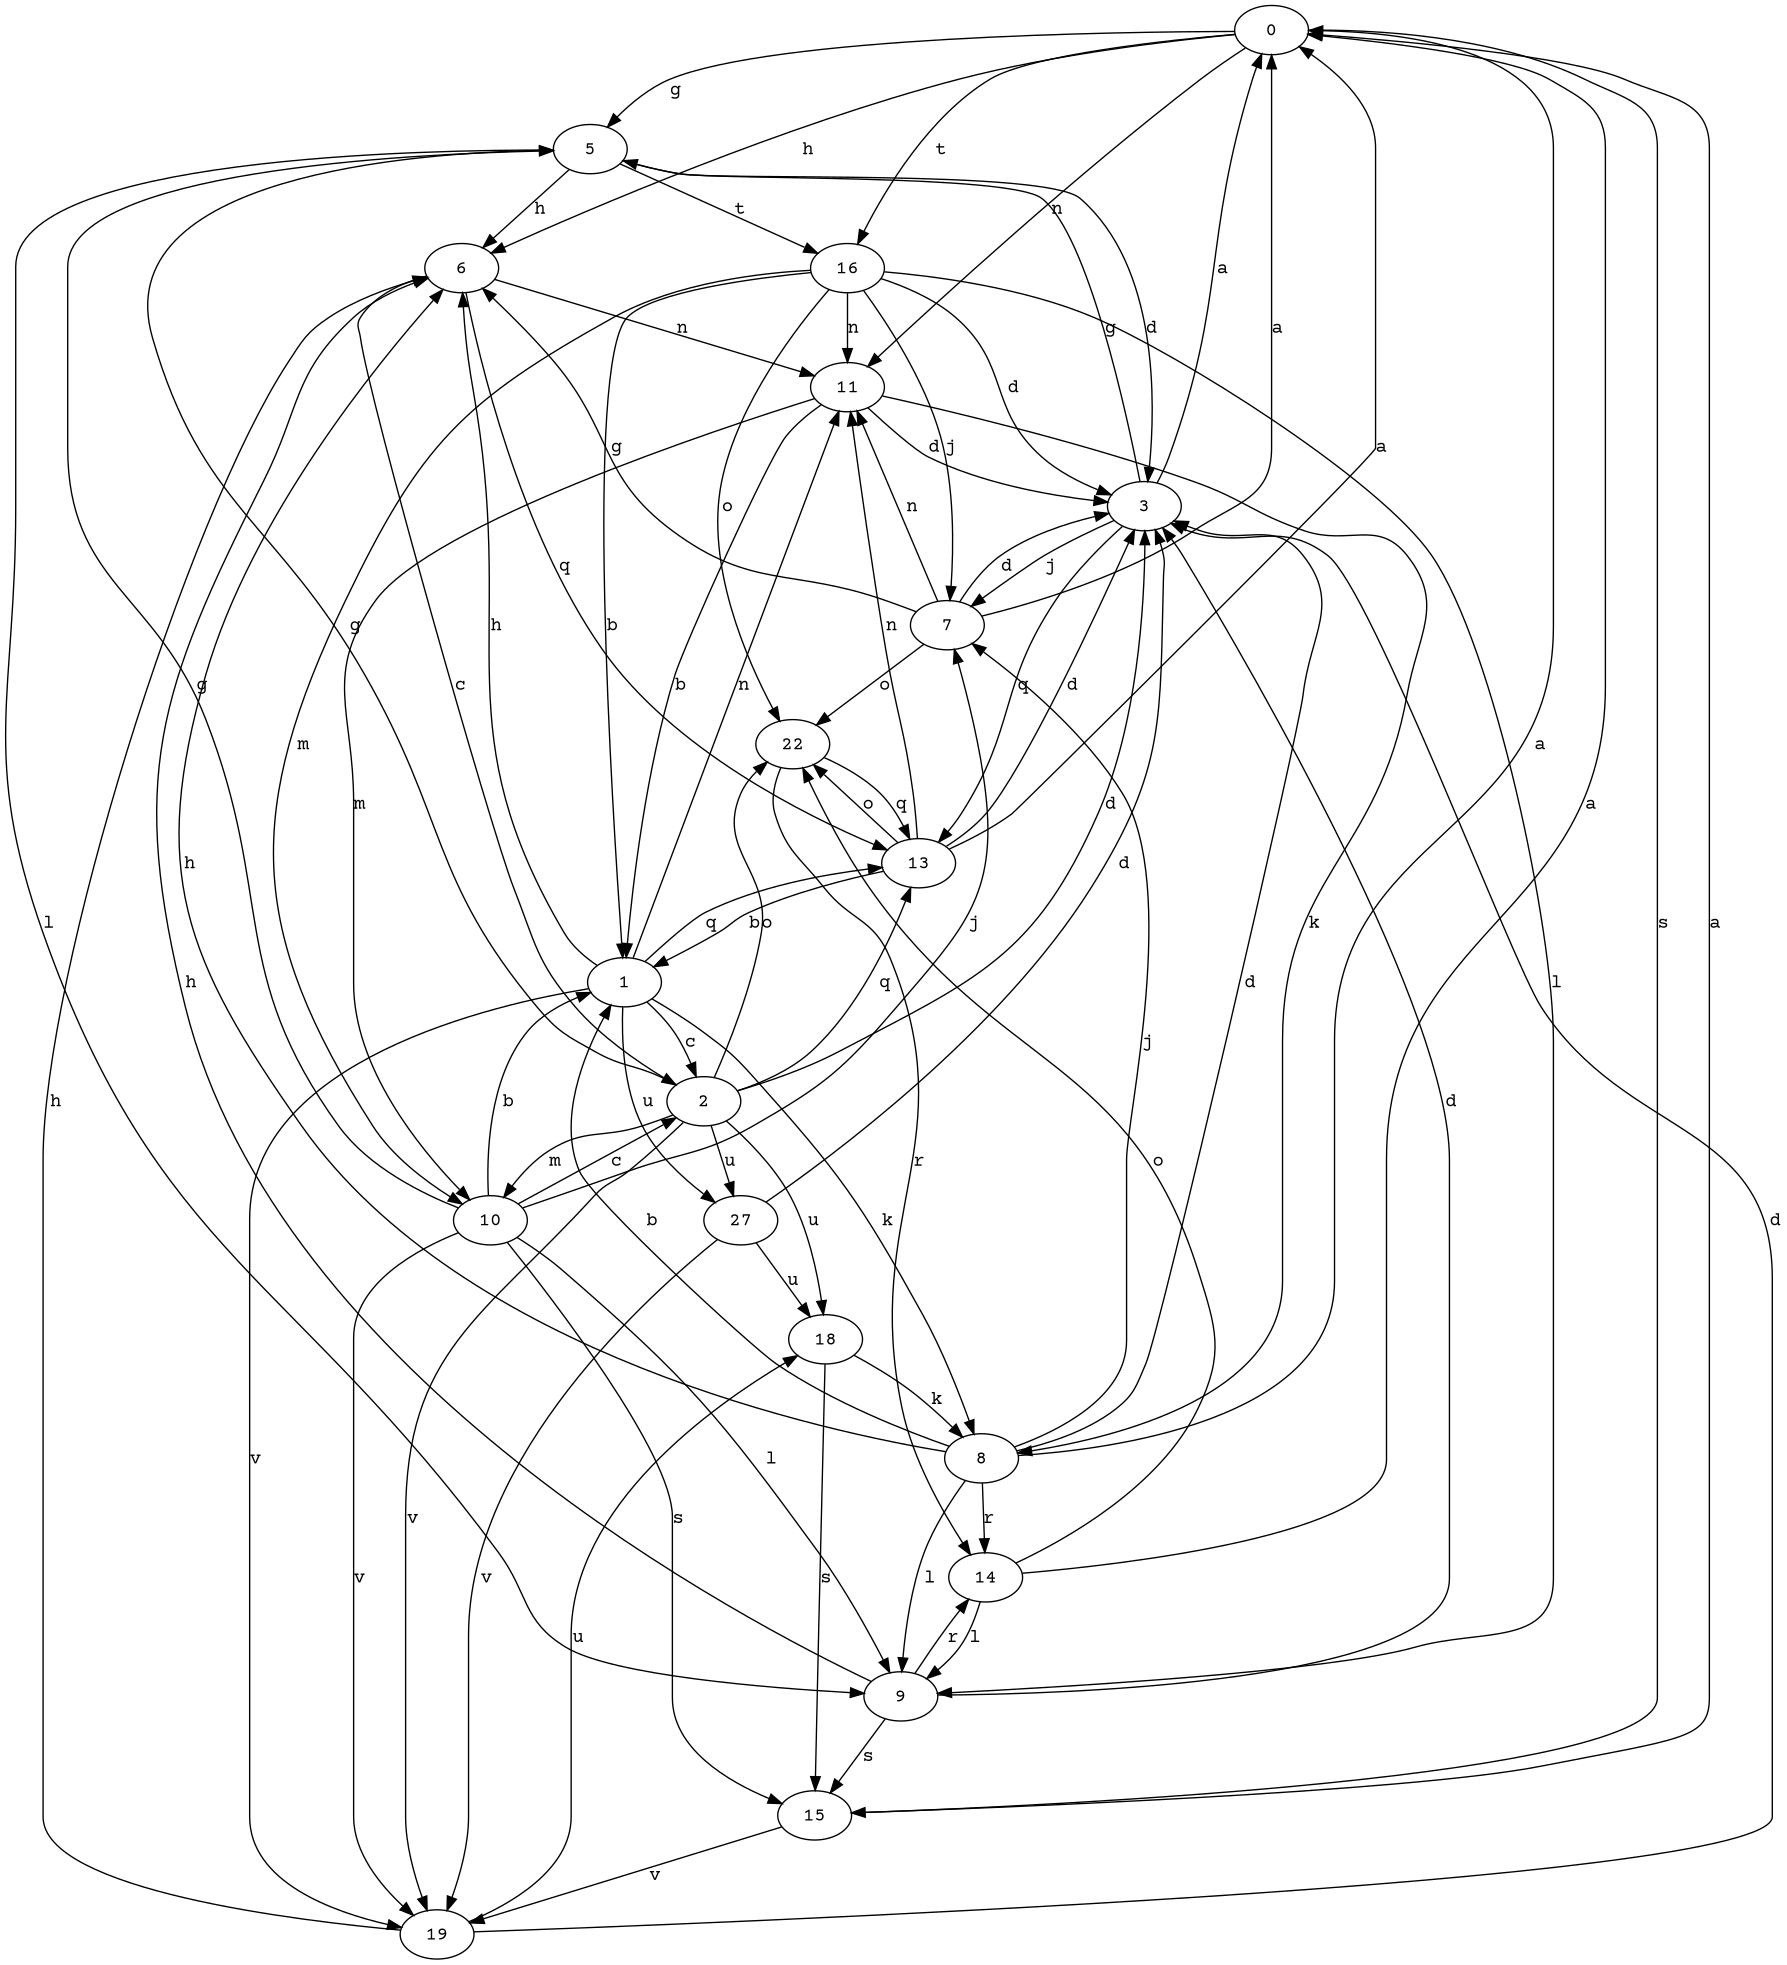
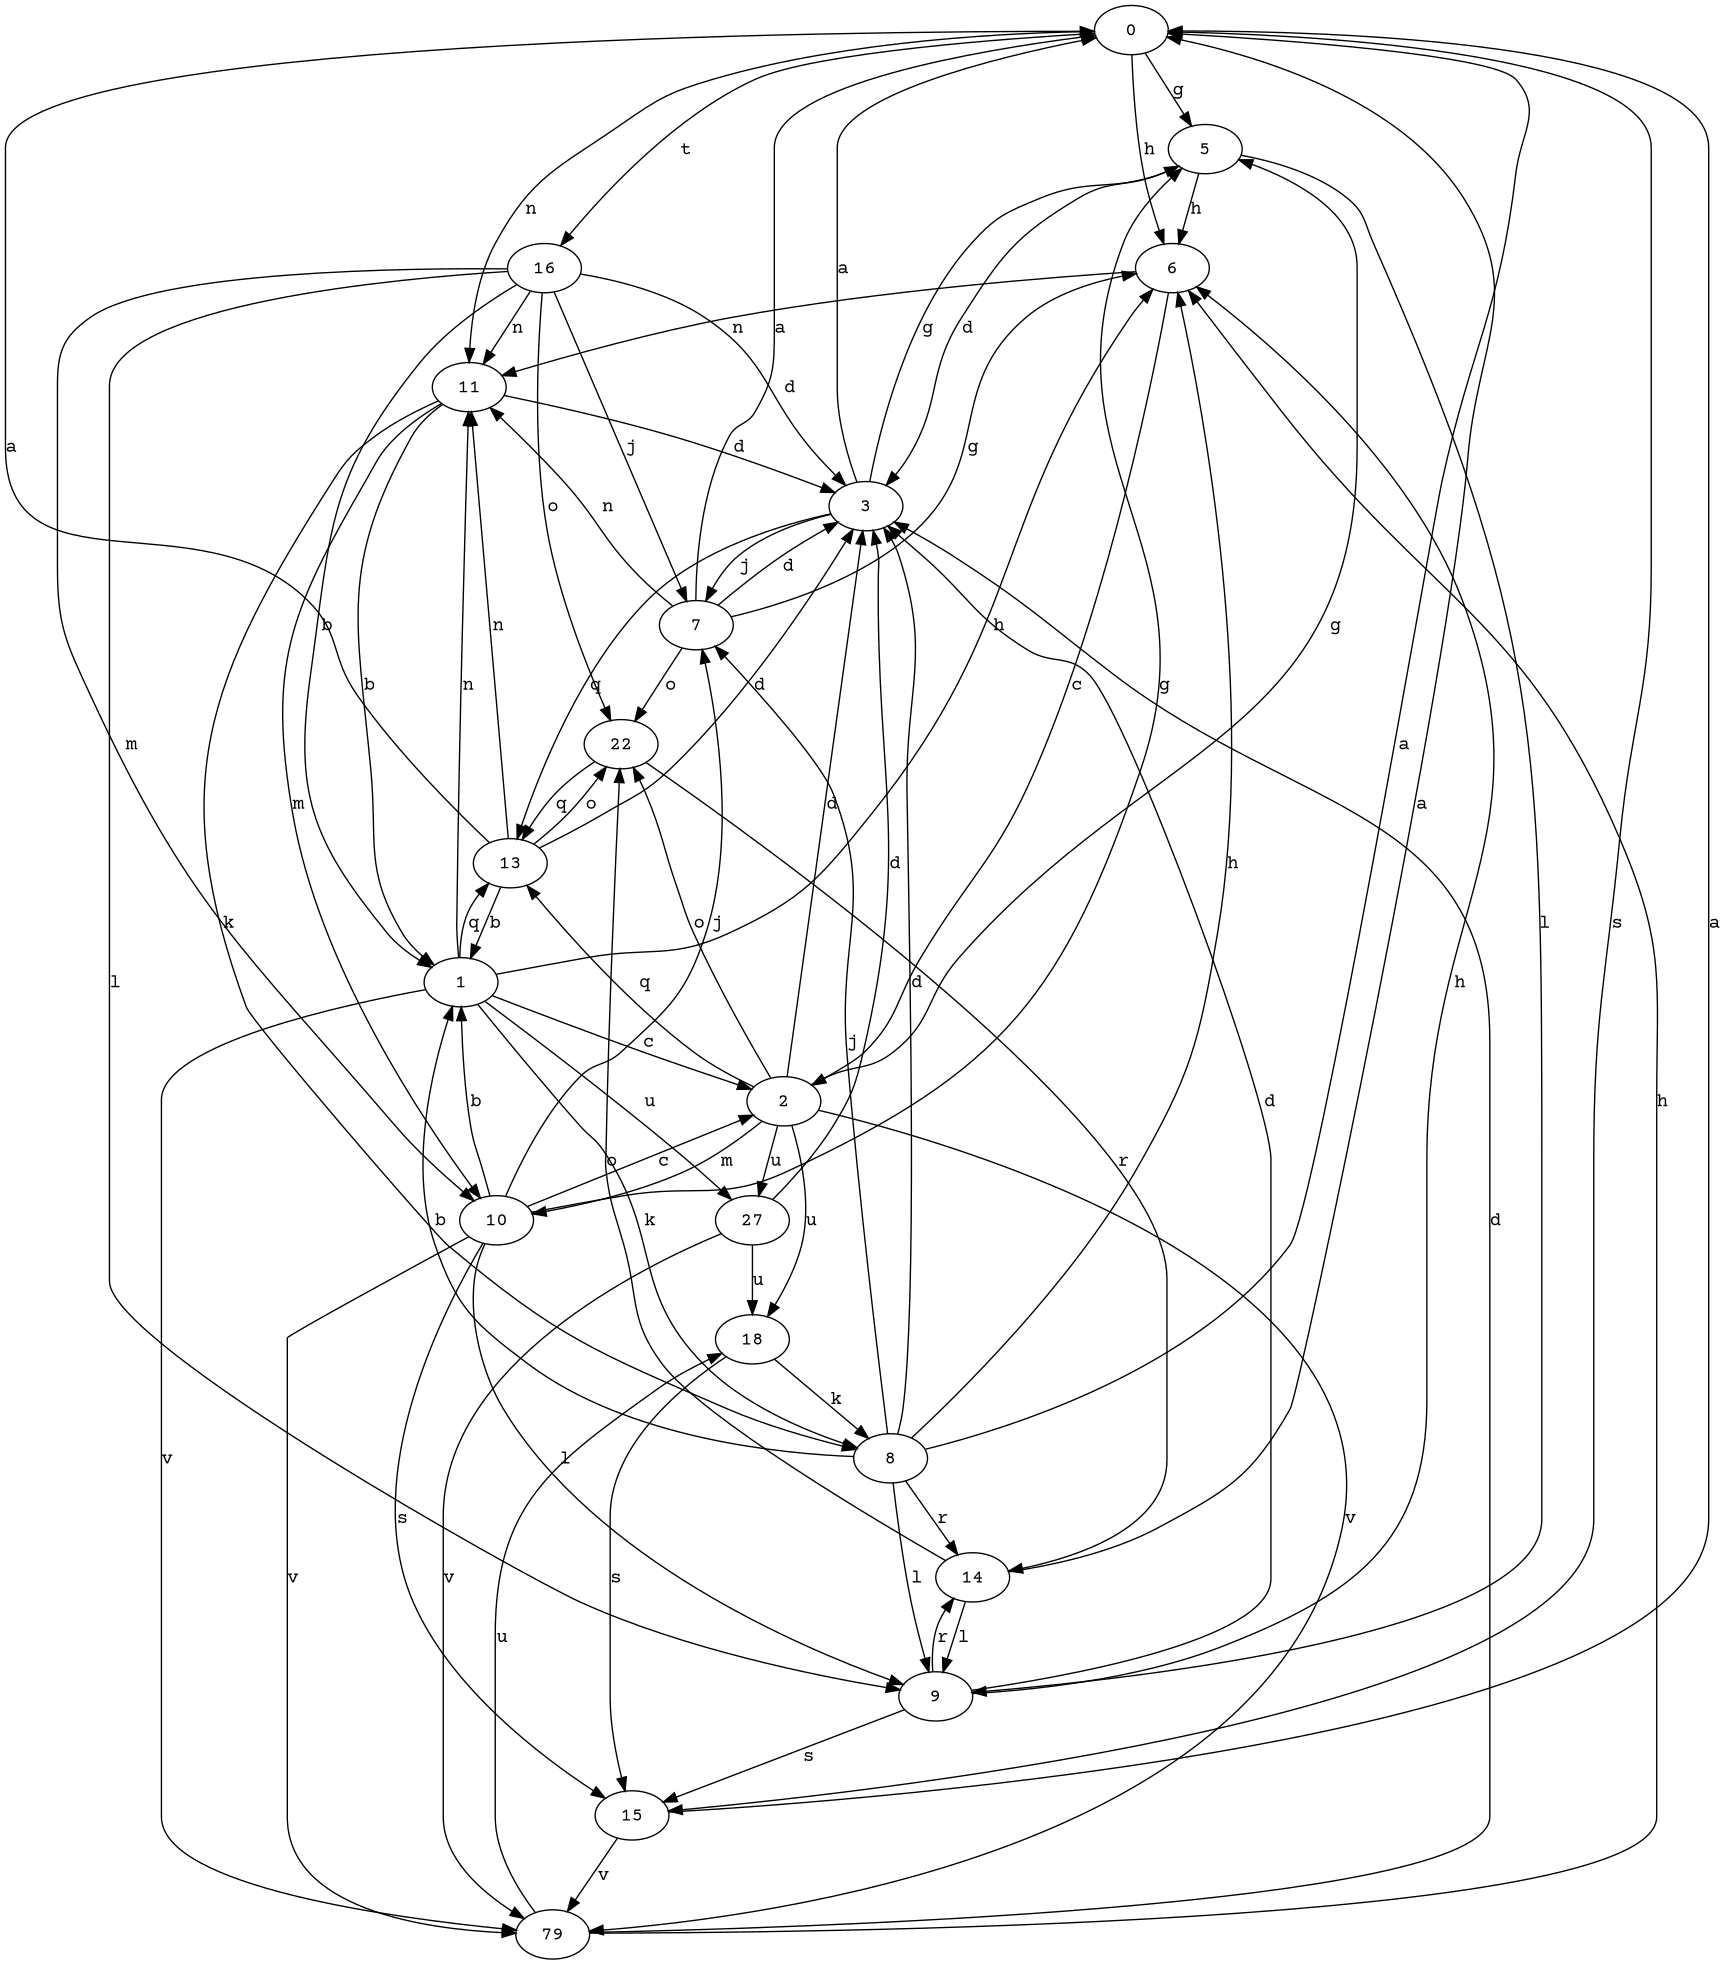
  strict digraph {
    fontname="Courier Prime"
    node [fontname="Courier Prime"]
    edge [fontname="Courier Prime"]
    0
    5
    6
    11
    15
    16
    3
    9
    2
    13
    1
    8
    10
-   19
+   19 [label=79]
    n15 [label=22]
    7
    n17 [label=27]
    18
    14
    0 -> 5 [label=g]
    0 -> 6 [label=h]
    0 -> 11 [label=n]
    0 -> 15 [label=s]
    0 -> 16 [label=t]
    5 -> 6 [label=h]
-   5 -> 16 [label=t]
    5 -> 3 [label=d]
    5 -> 9 [label=l]
    6 -> 11 [label=n]
    6 -> 2 [label=c]
-   6 -> 13 [label=q]
    11 -> 3 [label=d]
    11 -> 1 [label=b]
    11 -> 8 [label=k]
    11 -> 10 [label=m]
    15 -> 0 [label=a]
    15 -> 19 [label=v]
    16 -> 11 [label=n]
    16 -> 3 [label=d]
    16 -> 9 [label=l]
    16 -> 1 [label=b]
    16 -> 10 [label=m]
    16 -> n15 [label=o]
    16 -> 7 [label=j]
    3 -> 0 [label=a]
    3 -> 5 [label=g]
    3 -> 13 [label=q]
    3 -> 7 [label=j]
    9 -> 6 [label=h]
    9 -> 15 [label=s]
    9 -> 3 [label=d]
    9 -> 14 [label=r]
    2 -> 5 [label=g]
    2 -> 3 [label=d]
    2 -> 13 [label=q]
    2 -> 10 [label=m]
    2 -> 19 [label=v]
    2 -> n15 [label=o]
    2 -> n17 [label=u]
    2 -> 18 [label=u]
    13 -> 0 [label=a]
    13 -> 11 [label=n]
    13 -> 3 [label=d]
    13 -> 1 [label=b]
    13 -> n15 [label=o]
    1 -> 6 [label=h]
    1 -> 11 [label=n]
    1 -> 2 [label=c]
    1 -> 13 [label=q]
    1 -> 8 [label=k]
    1 -> 19 [label=v]
    1 -> n17 [label=u]
    8 -> 0 [label=a]
    8 -> 6 [label=h]
    8 -> 3 [label=d]
    8 -> 9 [label=l]
    8 -> 1 [label=b]
    8 -> 7 [label=j]
    8 -> 14 [label=r]
    10 -> 5 [label=g]
    10 -> 15 [label=s]
    10 -> 9 [label=l]
    10 -> 2 [label=c]
    10 -> 1 [label=b]
    10 -> 19 [label=v]
    10 -> 7 [label=j]
    19 -> 6 [label=h]
    19 -> 3 [label=d]
    19 -> 18 [label=u]
    n15 -> 13 [label=q]
    n15 -> 14 [label=r]
    7 -> 0 [label=a]
    7 -> 6 [label=g]
    7 -> 11 [label=n]
    7 -> 3 [label=d]
    7 -> n15 [label=o]
    n17 -> 3 [label=d]
    n17 -> 19 [label=v]
    n17 -> 18 [label=u]
    18 -> 15 [label=s]
    18 -> 8 [label=k]
    14 -> 0 [label=a]
    14 -> 9 [label=l]
    14 -> n15 [label=o]
  }
